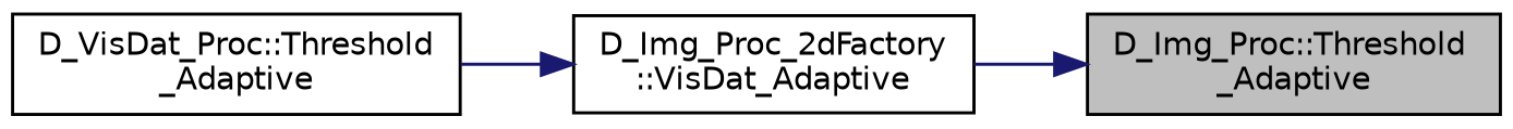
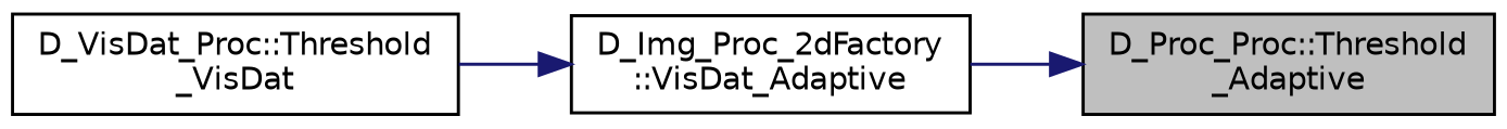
  digraph {
    rankdir=RL
    node [color=black fillcolor=white fontname=Helvetica fontsize=10 shape=record style=filled]
    edge [color=midnightblue dir=back fontname=Helvetica fontsize=10 labelfontname=Helvetica labelfontsize=10 style=solid]
-   n1 [fillcolor=grey75 fontcolor=black height=0.2 label="D_Img_Proc::Threshold\l_Adaptive" width=0.4]
+   n1 [fillcolor=grey75 fontcolor=black height=0.2 label="D_Proc_Proc::Threshold\l_Adaptive" width=0.4]
    n2 [height=0.2 label="D_Img_Proc_2dFactory\l::VisDat_Adaptive" width=0.4]
-   n3 [height=0.2 label="D_VisDat_Proc::Threshold\l_Adaptive" width=0.4]
+   n3 [height=0.2 label="D_VisDat_Proc::Threshold\l_VisDat" width=0.4]
    n1 -> n2
    n2 -> n3
  }
